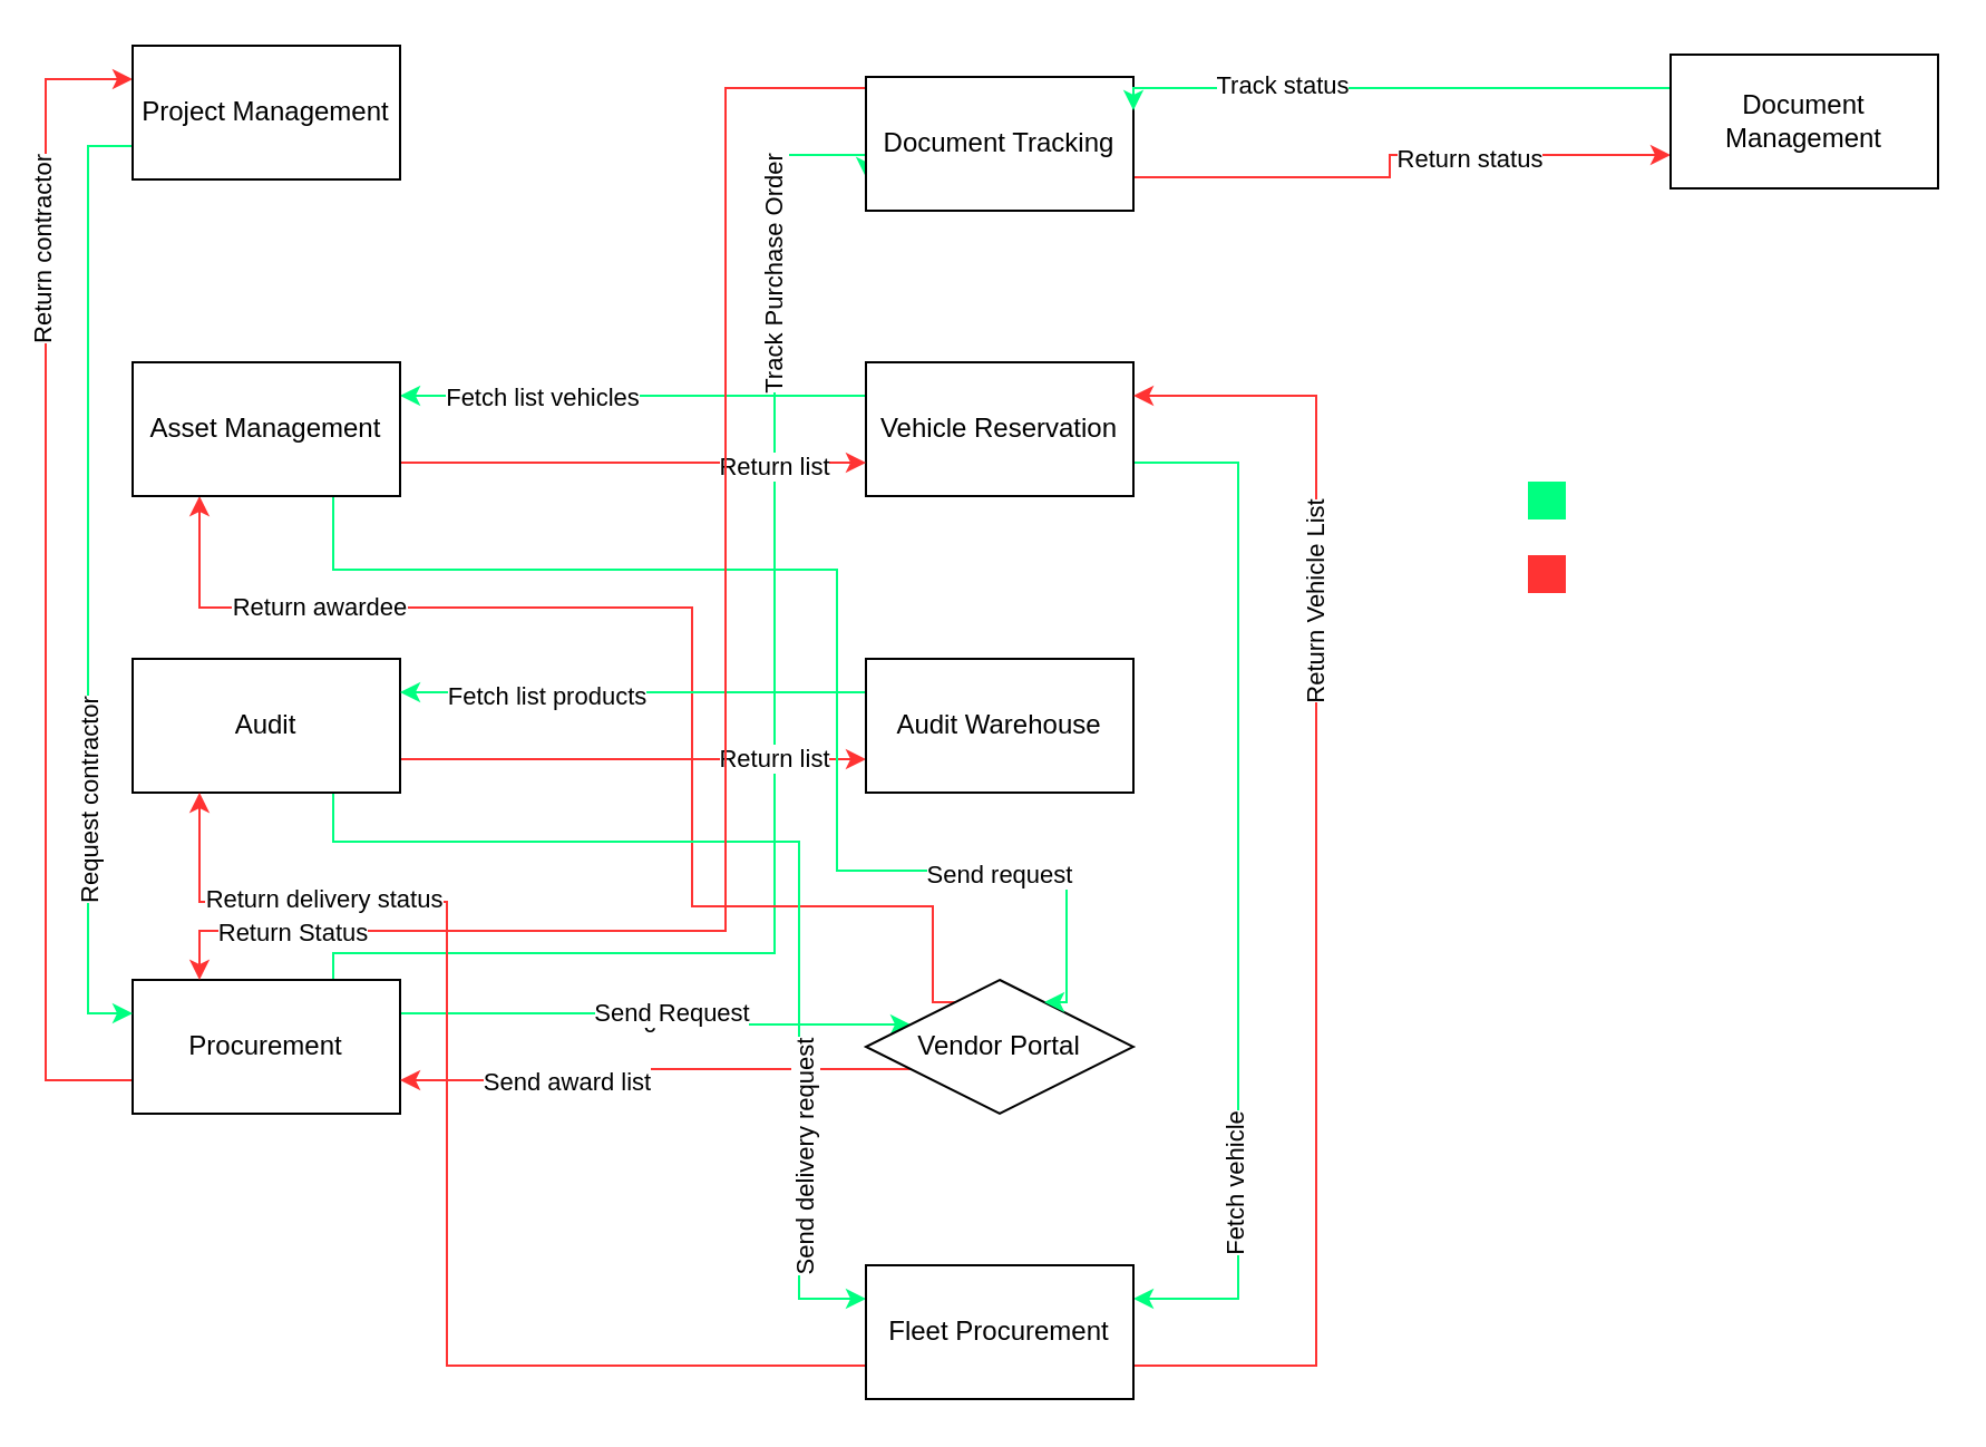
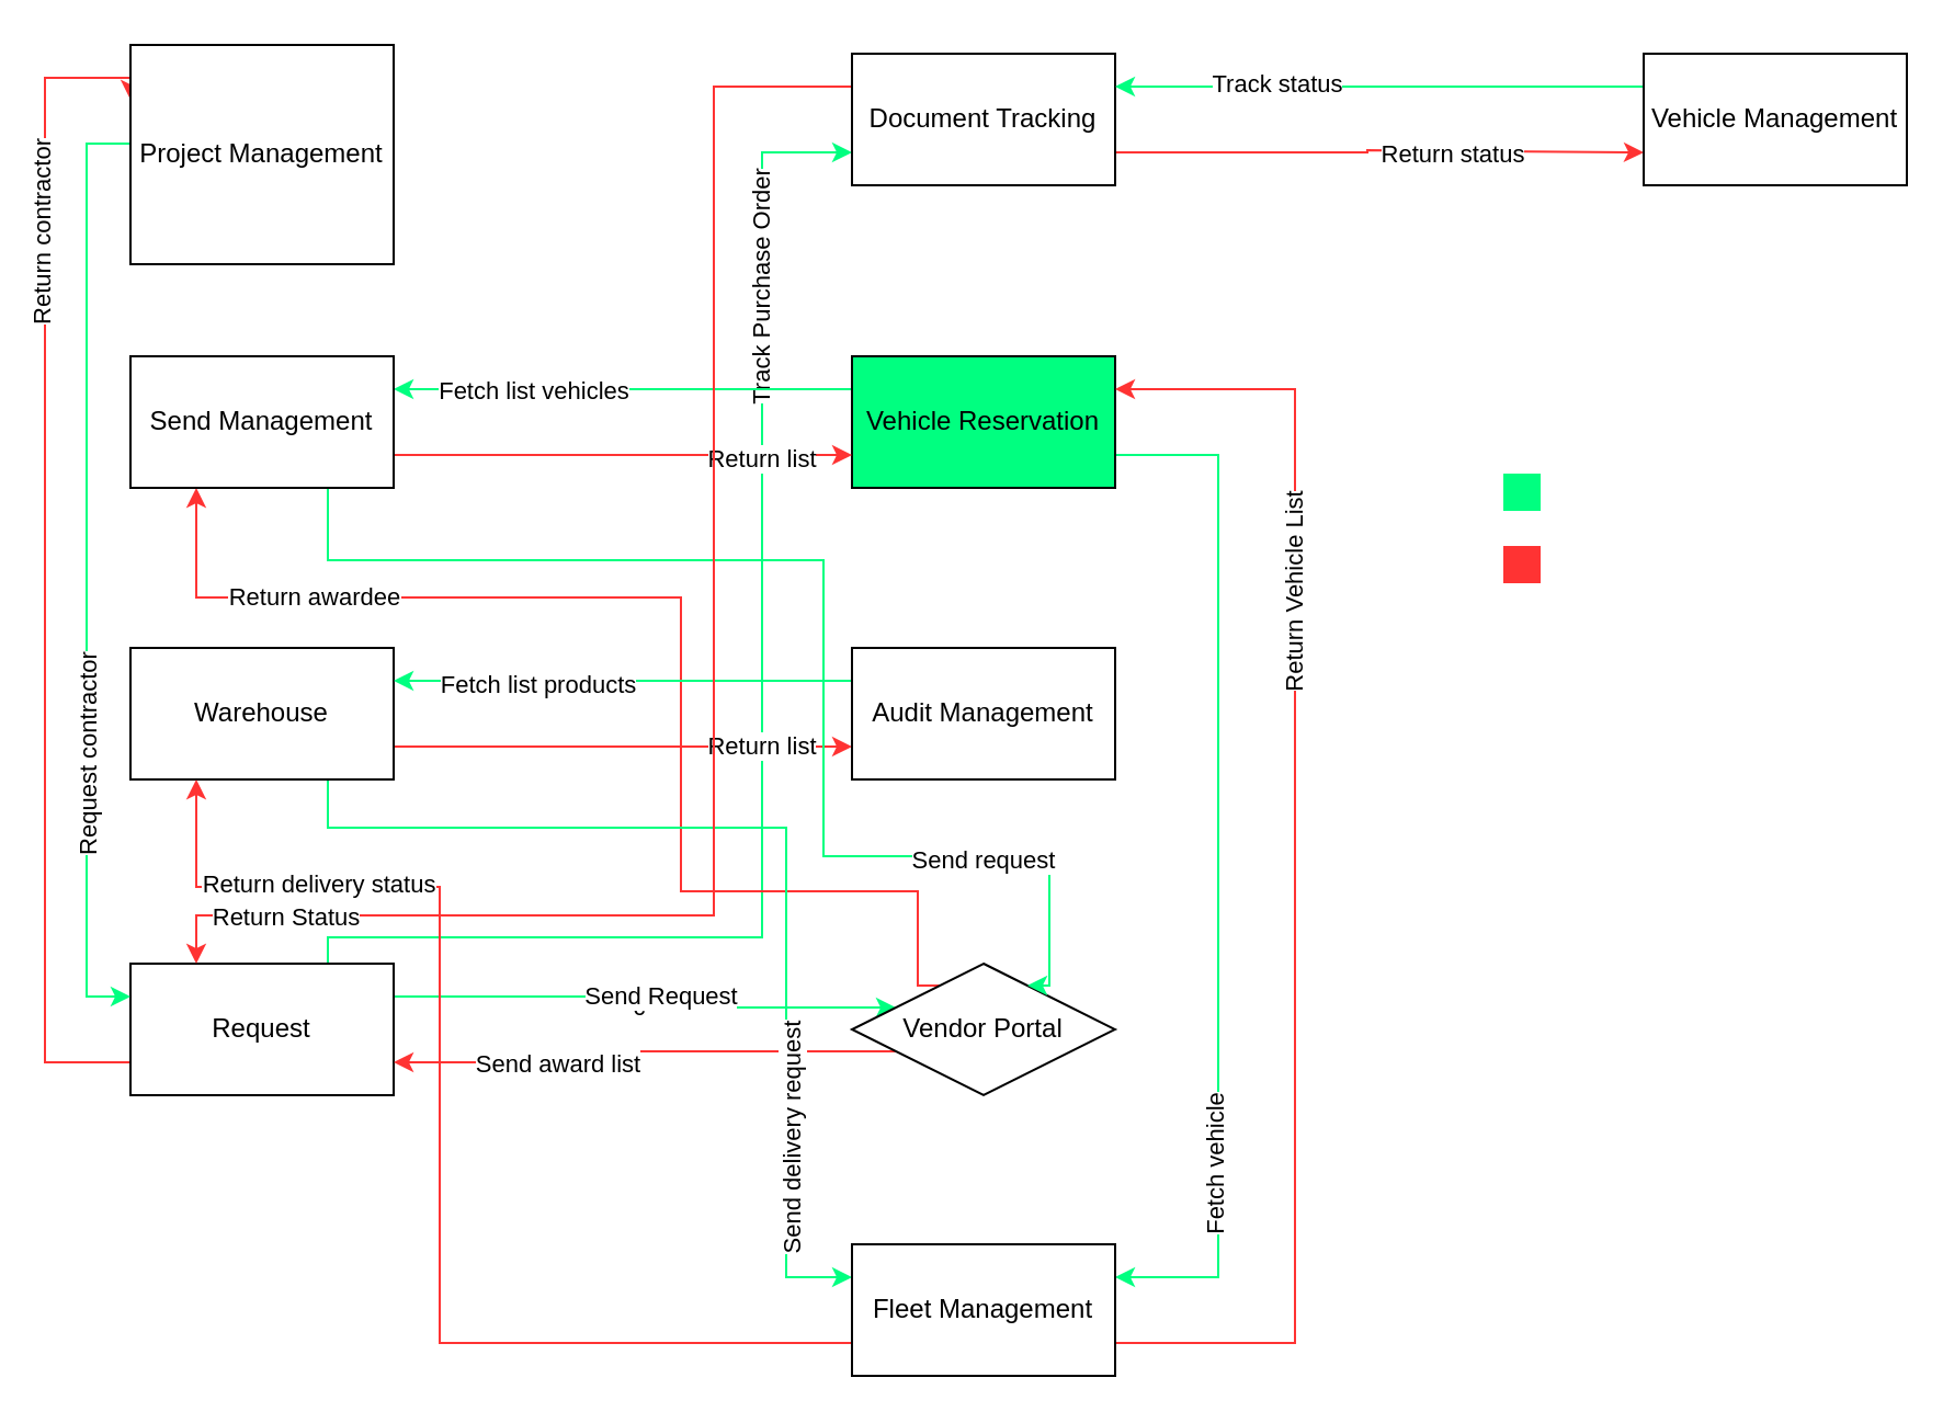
  <mxCell id="0" />
  <mxCell id="1" parent="0" />
  <mxCell id="2" value="c" style="edgeStyle=orthogonalEdgeStyle;rounded=0;orthogonalLoop=1;jettySize=auto;html=1;exitX=1;exitY=0.25;exitDx=0;exitDy=0;entryX=0;entryY=0.25;entryDx=0;entryDy=0;strokeColor=#00FF80;" edge="1" parent="1" source="8" target="13"><mxGeometry relative="1" as="geometry" /></mxCell>
  <mxCell id="3" value="Send Request" style="edgeLabel;html=1;align=center;verticalAlign=middle;resizable=0;points=[];" vertex="1" connectable="0" parent="2"><mxGeometry x="-0.147" relative="1" as="geometry"><mxPoint x="21" y="-1" as="offset" /></mxGeometry></mxCell>
  <mxCell id="4" style="edgeStyle=orthogonalEdgeStyle;rounded=0;orthogonalLoop=1;jettySize=auto;html=1;exitX=0;exitY=0.75;exitDx=0;exitDy=0;entryX=0;entryY=0.25;entryDx=0;entryDy=0;strokeColor=#FF3333;fontColor=#00FF80;" edge="1" parent="1" source="8" target="44"><mxGeometry relative="1" as="geometry"><Array as="points"><mxPoint x="20" y="484" /><mxPoint x="20" y="35" /></Array></mxGeometry></mxCell>
  <mxCell id="5" value="Return contractor" style="edgeLabel;html=1;align=center;verticalAlign=middle;resizable=0;points=[];fontColor=#000000;rotation=-90;" vertex="1" connectable="0" parent="4"><mxGeometry x="0.334" relative="1" as="geometry"><mxPoint x="-2" y="-58" as="offset" /></mxGeometry></mxCell>
  <mxCell id="6" style="edgeStyle=orthogonalEdgeStyle;rounded=0;orthogonalLoop=1;jettySize=auto;html=1;exitX=0.75;exitY=0;exitDx=0;exitDy=0;entryX=0;entryY=0.75;entryDx=0;entryDy=0;strokeColor=#00FF80;" edge="1" parent="1" source="8" target="36"><mxGeometry relative="1" as="geometry"><Array as="points"><mxPoint x="149" y="427" /><mxPoint x="347" y="427" /><mxPoint x="347" y="69" /></Array></mxGeometry></mxCell>
  <mxCell id="7" value="Track Purchase Order" style="edgeLabel;html=1;align=center;verticalAlign=middle;resizable=0;points=[];rotation=-90;" vertex="1" connectable="0" parent="6"><mxGeometry x="0.63" relative="1" as="geometry"><mxPoint x="-1" y="-9" as="offset" /></mxGeometry></mxCell>
- <mxCell id="8" value="Procurement" style="rounded=0;whiteSpace=wrap;html=1;" vertex="1" parent="1"><mxGeometry x="59" y="439" width="120" height="60" as="geometry" /></mxCell>
+ <mxCell id="8" value="Request" style="rounded=0;whiteSpace=wrap;html=1;" vertex="1" parent="1"><mxGeometry x="59" y="439" width="120" height="60" as="geometry" /></mxCell>
  <mxCell id="9" style="edgeStyle=orthogonalEdgeStyle;rounded=0;orthogonalLoop=1;jettySize=auto;html=1;exitX=0;exitY=0.75;exitDx=0;exitDy=0;entryX=1;entryY=0.75;entryDx=0;entryDy=0;strokeColor=#FF3333;" edge="1" parent="1" source="13" target="8"><mxGeometry relative="1" as="geometry" /></mxCell>
  <mxCell id="10" value="Send award list" style="edgeLabel;html=1;align=center;verticalAlign=middle;resizable=0;points=[];" vertex="1" connectable="0" parent="9"><mxGeometry x="0.412" y="-1" relative="1" as="geometry"><mxPoint x="5" y="1" as="offset" /></mxGeometry></mxCell>
  <mxCell id="11" style="edgeStyle=orthogonalEdgeStyle;rounded=0;orthogonalLoop=1;jettySize=auto;html=1;exitX=0.25;exitY=0;exitDx=0;exitDy=0;entryX=0.25;entryY=1;entryDx=0;entryDy=0;strokeColor=#FF3333;" edge="1" parent="1" source="13" target="31"><mxGeometry relative="1" as="geometry"><Array as="points"><mxPoint x="418" y="406" /><mxPoint x="310" y="406" /><mxPoint x="310" y="272" /><mxPoint x="89" y="272" /></Array></mxGeometry></mxCell>
  <mxCell id="12" value="Return awardee" style="edgeLabel;html=1;align=center;verticalAlign=middle;resizable=0;points=[];" vertex="1" connectable="0" parent="11"><mxGeometry x="0.742" y="-1" relative="1" as="geometry"><mxPoint x="30" as="offset" /></mxGeometry></mxCell>
  <mxCell id="13" value="Vendor Portal" style="rhombus;whiteSpace=wrap;html=1;" vertex="1" parent="1"><mxGeometry x="388" y="439" width="120" height="60" as="geometry" /></mxCell>
  <mxCell id="14" style="edgeStyle=orthogonalEdgeStyle;rounded=0;orthogonalLoop=1;jettySize=auto;html=1;exitX=1;exitY=0.75;exitDx=0;exitDy=0;entryX=0;entryY=0.75;entryDx=0;entryDy=0;strokeColor=#FF3333;" edge="1" parent="1" source="18" target="21"><mxGeometry relative="1" as="geometry" /></mxCell>
  <mxCell id="15" value="Return list" style="edgeLabel;html=1;align=center;verticalAlign=middle;resizable=0;points=[];" vertex="1" connectable="0" parent="14"><mxGeometry x="-0.212" y="1" relative="1" as="geometry"><mxPoint x="85" as="offset" /></mxGeometry></mxCell>
  <mxCell id="16" style="edgeStyle=orthogonalEdgeStyle;rounded=0;orthogonalLoop=1;jettySize=auto;html=1;entryX=0;entryY=0.25;entryDx=0;entryDy=0;exitX=0.75;exitY=1;exitDx=0;exitDy=0;strokeColor=#00FF80;" edge="1" parent="1" source="18" target="41"><mxGeometry relative="1" as="geometry"><Array as="points"><mxPoint x="149" y="377" /><mxPoint x="358" y="377" /><mxPoint x="358" y="582" /></Array></mxGeometry></mxCell>
  <mxCell id="17" value="Send delivery request" style="edgeLabel;html=1;align=center;verticalAlign=middle;resizable=0;points=[];rotation=-90;" vertex="1" connectable="0" parent="16"><mxGeometry x="-0.487" relative="1" as="geometry"><mxPoint x="113" y="143" as="offset" /></mxGeometry></mxCell>
- <mxCell id="18" value="Audit" style="rounded=0;whiteSpace=wrap;html=1;" vertex="1" parent="1"><mxGeometry x="59" y="295" width="120" height="60" as="geometry" /></mxCell>
+ <mxCell id="18" value="Warehouse" style="rounded=0;whiteSpace=wrap;html=1;" vertex="1" parent="1"><mxGeometry x="59" y="295" width="120" height="60" as="geometry" /></mxCell>
  <mxCell id="19" style="edgeStyle=orthogonalEdgeStyle;rounded=0;orthogonalLoop=1;jettySize=auto;html=1;entryX=1;entryY=0.25;entryDx=0;entryDy=0;exitX=0;exitY=0.25;exitDx=0;exitDy=0;fontColor=#00FF80;strokeColor=#00FF80;" edge="1" parent="1" source="21" target="18"><mxGeometry relative="1" as="geometry" /></mxCell>
  <mxCell id="20" value="Fetch list products" style="edgeLabel;html=1;align=center;verticalAlign=middle;resizable=0;points=[];" vertex="1" connectable="0" parent="19"><mxGeometry x="0.267" y="1" relative="1" as="geometry"><mxPoint x="-12" as="offset" /></mxGeometry></mxCell>
- <mxCell id="21" value="Audit Warehouse" style="rounded=0;whiteSpace=wrap;html=1;" vertex="1" parent="1"><mxGeometry x="388" y="295" width="120" height="60" as="geometry" /></mxCell>
+ <mxCell id="21" value="Audit Management" style="rounded=0;whiteSpace=wrap;html=1;" vertex="1" parent="1"><mxGeometry x="388" y="295" width="120" height="60" as="geometry" /></mxCell>
  <mxCell id="22" style="edgeStyle=orthogonalEdgeStyle;rounded=0;orthogonalLoop=1;jettySize=auto;html=1;exitX=0;exitY=0.25;exitDx=0;exitDy=0;entryX=1;entryY=0.25;entryDx=0;entryDy=0;strokeColor=#00FF80;" edge="1" parent="1" source="26" target="31"><mxGeometry relative="1" as="geometry" /></mxCell>
  <mxCell id="23" value="Fetch list vehicles" style="edgeLabel;html=1;align=center;verticalAlign=middle;resizable=0;points=[];" vertex="1" connectable="0" parent="22"><mxGeometry x="0.311" y="1" relative="1" as="geometry"><mxPoint x="-9" y="-1" as="offset" /></mxGeometry></mxCell>
  <mxCell id="24" style="edgeStyle=orthogonalEdgeStyle;rounded=0;orthogonalLoop=1;jettySize=auto;html=1;exitX=1;exitY=0.75;exitDx=0;exitDy=0;entryX=1;entryY=0.25;entryDx=0;entryDy=0;strokeColor=#00FF80;" edge="1" parent="1" source="26" target="41"><mxGeometry relative="1" as="geometry"><Array as="points"><mxPoint x="555" y="207" /><mxPoint x="555" y="582" /></Array></mxGeometry></mxCell>
  <mxCell id="25" value="Fetch vehicle" style="edgeLabel;html=1;align=center;verticalAlign=middle;resizable=0;points=[];rotation=-90;" vertex="1" connectable="0" parent="24"><mxGeometry x="0.34" relative="1" as="geometry"><mxPoint x="-2" y="58" as="offset" /></mxGeometry></mxCell>
- <mxCell id="26" value="Vehicle Reservation" style="rounded=0;whiteSpace=wrap;html=1;" vertex="1" parent="1"><mxGeometry x="388" y="162" width="120" height="60" as="geometry" /></mxCell>
+ <mxCell id="26" value="Vehicle Reservation" style="rounded=0;whiteSpace=wrap;html=1;fillColor=#00ff80;" vertex="1" parent="1"><mxGeometry x="388" y="162" width="120" height="60" as="geometry" /></mxCell>
  <mxCell id="27" style="edgeStyle=orthogonalEdgeStyle;rounded=0;orthogonalLoop=1;jettySize=auto;html=1;exitX=1;exitY=0.75;exitDx=0;exitDy=0;entryX=0;entryY=0.75;entryDx=0;entryDy=0;strokeColor=#FF3333;" edge="1" parent="1" source="31" target="26"><mxGeometry relative="1" as="geometry" /></mxCell>
  <mxCell id="28" value="Return list" style="edgeLabel;html=1;align=center;verticalAlign=middle;resizable=0;points=[];" vertex="1" connectable="0" parent="27"><mxGeometry x="-0.257" y="1" relative="1" as="geometry"><mxPoint x="89" y="2" as="offset" /></mxGeometry></mxCell>
  <mxCell id="29" style="edgeStyle=orthogonalEdgeStyle;rounded=0;orthogonalLoop=1;jettySize=auto;html=1;exitX=0.75;exitY=1;exitDx=0;exitDy=0;entryX=0.75;entryY=0;entryDx=0;entryDy=0;strokeColor=#00FF80;" edge="1" parent="1" source="31" target="13"><mxGeometry relative="1" as="geometry"><Array as="points"><mxPoint x="149" y="255" /><mxPoint x="375" y="255" /><mxPoint x="375" y="390" /><mxPoint x="478" y="390" /></Array></mxGeometry></mxCell>
  <mxCell id="30" value="Send request" style="edgeLabel;html=1;align=center;verticalAlign=middle;resizable=0;points=[];" vertex="1" connectable="0" parent="29"><mxGeometry x="0.6" y="-1" relative="1" as="geometry"><mxPoint x="13" as="offset" /></mxGeometry></mxCell>
- <mxCell id="31" value="Asset Management" style="rounded=0;whiteSpace=wrap;html=1;" vertex="1" parent="1"><mxGeometry x="59" y="162" width="120" height="60" as="geometry" /></mxCell>
+ <mxCell id="31" value="Send Management" style="rounded=0;whiteSpace=wrap;html=1;" vertex="1" parent="1"><mxGeometry x="59" y="162" width="120" height="60" as="geometry" /></mxCell>
  <mxCell id="32" style="edgeStyle=orthogonalEdgeStyle;rounded=0;orthogonalLoop=1;jettySize=auto;html=1;exitX=1;exitY=0.75;exitDx=0;exitDy=0;entryX=0;entryY=0.75;entryDx=0;entryDy=0;strokeColor=#FF3333;" edge="1" parent="1" source="36" target="46"><mxGeometry relative="1" as="geometry"><Array as="points"><mxPoint x="623" y="69" /><mxPoint x="749" y="68" /></Array></mxGeometry></mxCell>
  <mxCell id="33" value="Return status" style="edgeLabel;html=1;align=center;verticalAlign=middle;resizable=0;points=[];" vertex="1" connectable="0" parent="32"><mxGeometry x="0.278" y="-1" relative="1" as="geometry"><mxPoint as="offset" /></mxGeometry></mxCell>
  <mxCell id="34" style="edgeStyle=orthogonalEdgeStyle;rounded=0;orthogonalLoop=1;jettySize=auto;html=1;exitX=0;exitY=0.25;exitDx=0;exitDy=0;entryX=0.25;entryY=0;entryDx=0;entryDy=0;strokeColor=#FF3333;" edge="1" parent="1" source="36" target="8"><mxGeometry relative="1" as="geometry"><Array as="points"><mxPoint x="325" y="39" /><mxPoint x="325" y="417" /><mxPoint x="89" y="417" /></Array></mxGeometry></mxCell>
  <mxCell id="35" value="Return Status" style="edgeLabel;html=1;align=center;verticalAlign=middle;resizable=0;points=[];" vertex="1" connectable="0" parent="34"><mxGeometry x="0.873" relative="1" as="geometry"><mxPoint x="18" as="offset" /></mxGeometry></mxCell>
- <mxCell id="36" value="Document Tracking" style="rounded=0;whiteSpace=wrap;html=1;" vertex="1" parent="1"><mxGeometry x="388" y="34" width="120" height="60" as="geometry" /></mxCell>
+ <mxCell id="36" value="Document Tracking" style="rounded=0;whiteSpace=wrap;html=1;" vertex="1" parent="1"><mxGeometry x="388" y="24" width="120" height="60" as="geometry" /></mxCell>
  <mxCell id="37" style="edgeStyle=orthogonalEdgeStyle;rounded=0;orthogonalLoop=1;jettySize=auto;html=1;exitX=0;exitY=0.75;exitDx=0;exitDy=0;entryX=0.25;entryY=1;entryDx=0;entryDy=0;strokeColor=#FF3333;" edge="1" parent="1" source="41" target="18"><mxGeometry relative="1" as="geometry"><Array as="points"><mxPoint x="200" y="612" /><mxPoint x="200" y="404" /><mxPoint x="89" y="404" /></Array></mxGeometry></mxCell>
  <mxCell id="38" value="Return delivery status" style="edgeLabel;html=1;align=center;verticalAlign=middle;resizable=0;points=[];" vertex="1" connectable="0" parent="37"><mxGeometry x="-0.497" y="1" relative="1" as="geometry"><mxPoint x="-104" y="-211" as="offset" /></mxGeometry></mxCell>
  <mxCell id="39" style="edgeStyle=orthogonalEdgeStyle;rounded=0;orthogonalLoop=1;jettySize=auto;html=1;exitX=1;exitY=0.75;exitDx=0;exitDy=0;entryX=1;entryY=0.25;entryDx=0;entryDy=0;strokeColor=#FF3333;" edge="1" parent="1" source="41" target="26"><mxGeometry relative="1" as="geometry"><Array as="points"><mxPoint x="590" y="612" /><mxPoint x="590" y="177" /></Array></mxGeometry></mxCell>
  <mxCell id="40" value="Return Vehicle List" style="edgeLabel;html=1;align=center;verticalAlign=middle;resizable=0;points=[];rotation=-90;" vertex="1" connectable="0" parent="39"><mxGeometry x="0.549" y="-1" relative="1" as="geometry"><mxPoint x="-2" y="41" as="offset" /></mxGeometry></mxCell>
- <mxCell id="41" value="Fleet Procurement" style="rounded=0;whiteSpace=wrap;html=1;" vertex="1" parent="1"><mxGeometry x="388" y="567" width="120" height="60" as="geometry" /></mxCell>
+ <mxCell id="41" value="Fleet Management" style="rounded=0;whiteSpace=wrap;html=1;" vertex="1" parent="1"><mxGeometry x="388" y="567" width="120" height="60" as="geometry" /></mxCell>
  <mxCell id="42" style="edgeStyle=orthogonalEdgeStyle;rounded=0;orthogonalLoop=1;jettySize=auto;html=1;entryX=0;entryY=0.25;entryDx=0;entryDy=0;strokeColor=#00FF80;fontColor=#00FF80;exitX=0;exitY=0.75;exitDx=0;exitDy=0;" edge="1" parent="1" source="44" target="8"><mxGeometry relative="1" as="geometry"><Array as="points"><mxPoint x="39" y="65" /><mxPoint x="39" y="454" /></Array></mxGeometry></mxCell>
  <mxCell id="43" value="Request contractor" style="edgeLabel;html=1;align=center;verticalAlign=middle;resizable=0;points=[];fontColor=#000000;rotation=-90;" vertex="1" connectable="0" parent="42"><mxGeometry x="0.024" y="1" relative="1" as="geometry"><mxPoint x="-1" y="95" as="offset" /></mxGeometry></mxCell>
- <mxCell id="44" value="Project Management" style="rounded=0;whiteSpace=wrap;html=1;" vertex="1" parent="1"><mxGeometry x="59" y="20" width="120" height="60" as="geometry" /></mxCell>
+ <mxCell id="44" value="Project Management" style="rounded=0;whiteSpace=wrap;html=1;" vertex="1" parent="1"><mxGeometry x="59" y="20" width="120" height="100" as="geometry" /></mxCell>
  <mxCell id="45" value="Track status" style="edgeStyle=orthogonalEdgeStyle;rounded=0;orthogonalLoop=1;jettySize=auto;html=1;exitX=0;exitY=0.25;exitDx=0;exitDy=0;strokeColor=#00FF80;entryX=1;entryY=0.25;entryDx=0;entryDy=0;" edge="1" parent="1" source="46" target="36"><mxGeometry x="0.386" y="-1" relative="1" as="geometry"><mxPoint x="542" y="26" as="targetPoint" /><Array as="points"><mxPoint x="560" y="39" /><mxPoint x="560" y="39" /></Array><mxPoint as="offset" /></mxGeometry></mxCell>
- <mxCell id="46" value="Document Management" style="rounded=0;whiteSpace=wrap;html=1;" vertex="1" parent="1"><mxGeometry x="749" y="24" width="120" height="60" as="geometry" /></mxCell>
+ <mxCell id="46" value="Vehicle Management" style="rounded=0;whiteSpace=wrap;html=1;" vertex="1" parent="1"><mxGeometry x="749" y="24" width="120" height="60" as="geometry" /></mxCell>
  <mxCell id="47" value="" style="group" vertex="1" connectable="0" parent="1"><mxGeometry x="685" y="209" width="85" height="63" as="geometry" /></mxCell>
  <mxCell id="48" value="" style="whiteSpace=wrap;html=1;aspect=fixed;strokeColor=none;fillColor=#00FF80;" vertex="1" parent="47"><mxGeometry y="6.5" width="17" height="17" as="geometry" /></mxCell>
  <mxCell id="49" value="" style="whiteSpace=wrap;html=1;aspect=fixed;strokeColor=none;fillColor=#FF3333;" vertex="1" parent="47"><mxGeometry y="39.5" width="17" height="17" as="geometry" /></mxCell>
